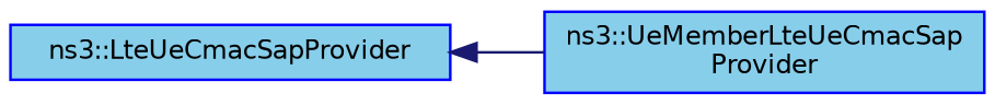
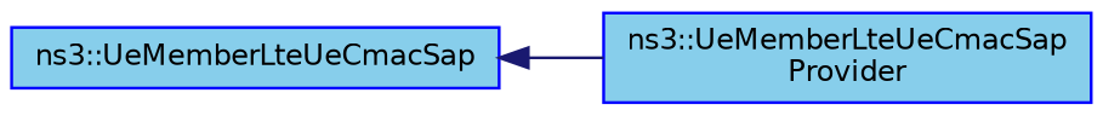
  digraph {
    rankdir=LR
    node [color=blue fillcolor=skyblue fontname=Helvetica fontsize=10 shape=record style=filled]
-   n1 [fontcolor=black height=0.2 label="ns3::LteUeCmacSapProvider" width=0.4]
+   n1 [fontcolor=black height=0.2 label="ns3::UeMemberLteUeCmacSap" width=0.4]
    n2 [height=0.2 label="ns3::UeMemberLteUeCmacSap\lProvider" width=0.4]
    n1 -> n2 [color=midnightblue dir=back fontname=Helvetica fontsize=10 labelfontname=Helvetica labelfontsize=10 style=solid]
  }
